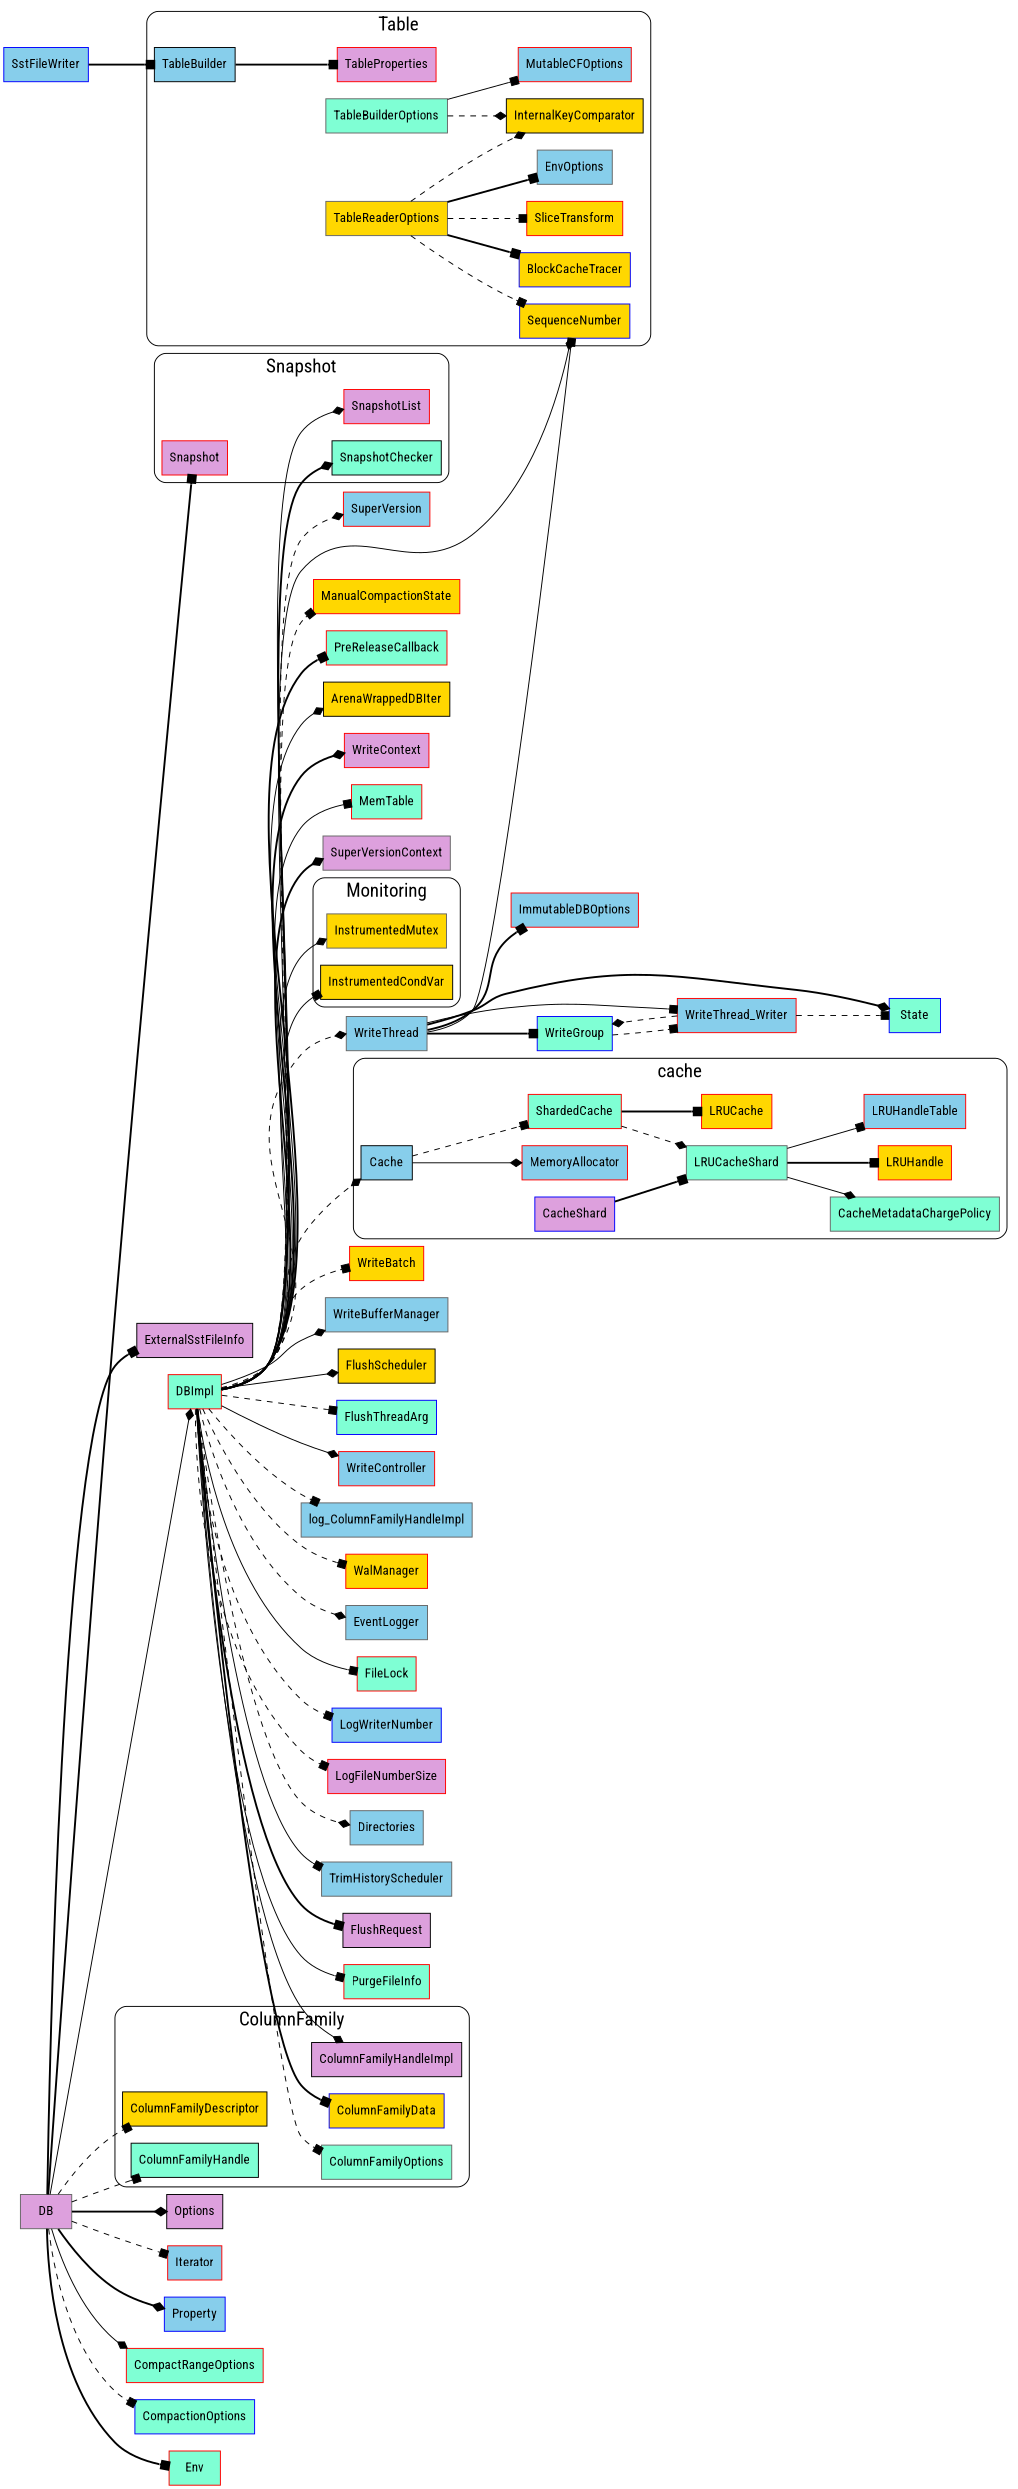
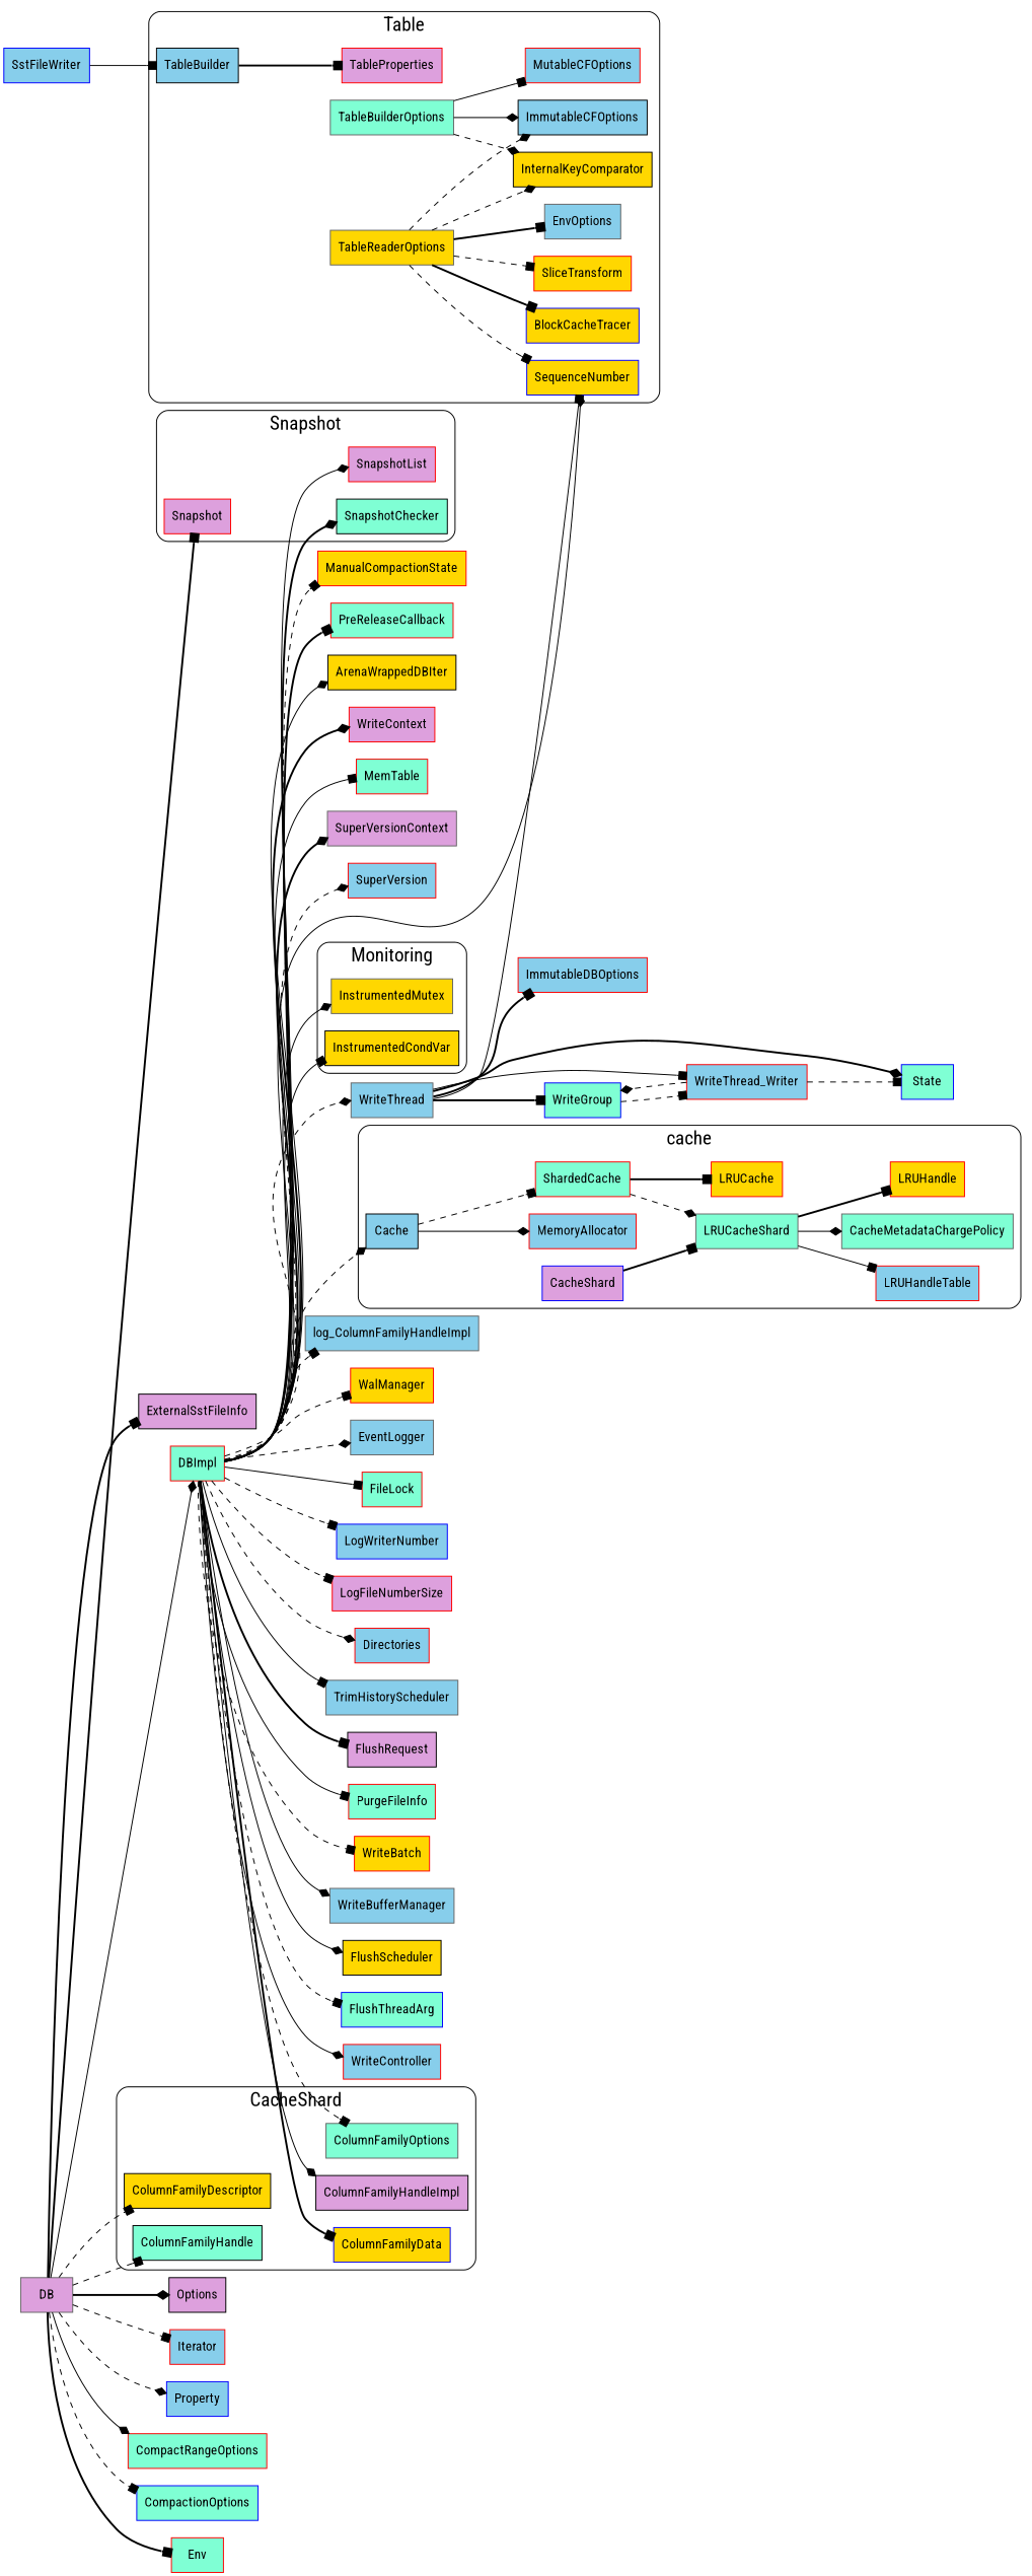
  digraph {
    fontname="Roboto Condensed"
    newrank=true
    rankdir=LR
    node [color=red fillcolor=skyblue fontname="Roboto Condensed" shape=box style=filled]
    edge [arrowhead=box fontname="Roboto Condensed" style=dashed]
    ColumnFamilyDescriptor [color=black fillcolor=gold]
    ColumnFamilyHandle [color=black fillcolor=aquamarine]
    ColumnFamilyHandleImpl [color=black fillcolor=plum]
    ColumnFamilyData [color=blue fillcolor=gold]
    ColumnFamilyOptions [color=gray40 fillcolor=aquamarine]
    SnapshotList [fillcolor=plum]
    SnapshotChecker [color=black fillcolor=aquamarine]
    Snapshot [fillcolor=plum]
    InstrumentedMutex [color=gray40 fillcolor=gold]
    InstrumentedCondVar [color=black fillcolor=gold]
    Cache [color=black]
    MemoryAllocator
    ShardedCache [fillcolor=aquamarine]
    LRUCache [fillcolor=gold]
    LRUCacheShard [color=gray40 fillcolor=aquamarine]
    CacheMetadataChargePolicy [color=gray40 fillcolor=aquamarine]
    LRUHandle [fillcolor=gold]
    LRUHandleTable
    CacheShard [color=blue fillcolor=plum]
    TableBuilder [color=black]
    TableProperties [fillcolor=plum]
    TableBuilderOptions [color=gray40 fillcolor=aquamarine]
+   ImmutableCFOptions [color=black]
    MutableCFOptions
    InternalKeyComparator [color=black fillcolor=gold]
    TableReaderOptions [color=gray40 fillcolor=gold]
    SequenceNumber [color=blue fillcolor=gold]
    SliceTransform [fillcolor=gold]
    EnvOptions [color=gray40]
    BlockCacheTracer [color=blue fillcolor=gold]
    WriteThread [color=gray40]
    State [color=blue fillcolor=aquamarine]
    WriteGroup [color=blue fillcolor=aquamarine]
    WriteThread_Writer
    ImmutableDBOptions
    DB [color=gray40 fillcolor=plum]
    Options [color=black fillcolor=plum]
    Iterator
    Property [color=blue]
    CompactRangeOptions [fillcolor=aquamarine]
    CompactionOptions [color=blue fillcolor=aquamarine]
    Env [fillcolor=aquamarine]
    ExternalSstFileInfo [color=black fillcolor=plum]
    DBImpl [fillcolor=aquamarine]
    WriteBatch [fillcolor=gold]
    WriteBufferManager [color=gray40]
    FlushScheduler [color=black fillcolor=gold]
    FlushThreadArg [color=blue fillcolor=aquamarine]
    WriteController
    n50 [color=gray40 label=log_ColumnFamilyHandleImpl]
    WalManager [fillcolor=gold]
    EventLogger [color=gray40]
    FileLock [fillcolor=aquamarine]
    LogWriterNumber [color=blue]
    LogFileNumberSize [fillcolor=plum]
-   Directories [color=gray40]
+   Directories
    TrimHistoryScheduler [color=gray40]
    FlushRequest [color=black fillcolor=plum]
    PurgeFileInfo [fillcolor=aquamarine]
    SuperVersion
    ManualCompactionState [fillcolor=gold]
    PreReleaseCallback [fillcolor=aquamarine]
    ArenaWrappedDBIter [color=black fillcolor=gold]
    WriteContext [fillcolor=plum]
    MemTable [fillcolor=aquamarine]
    SuperVersionContext [color=gray40 fillcolor=plum]
    SstFileWriter [color=blue]
    subgraph cluster_1 {
      fontsize=20
-     label=ColumnFamily
+     label=CacheShard
      style=rounded
      ColumnFamilyDescriptor
      ColumnFamilyHandle
      ColumnFamilyHandleImpl
      ColumnFamilyData
      ColumnFamilyOptions
    }
    subgraph cluster_2 {
      fontsize=20
      label=Snapshot
      style=rounded
      SnapshotList
      SnapshotChecker
      Snapshot
    }
    subgraph cluster_3 {
      fontsize=20
      label=Monitoring
      style=rounded
      InstrumentedMutex
      InstrumentedCondVar
    }
    subgraph cluster_4 {
      fontsize=20
      label=cache
      style=rounded
      Cache
      MemoryAllocator
      ShardedCache
      LRUCache
      LRUCacheShard
      CacheMetadataChargePolicy
      LRUHandle
      LRUHandleTable
      CacheShard
    }
    subgraph cluster_5 {
      fontsize=20
      label=Table
      style=rounded
      TableBuilder
      TableProperties
      TableBuilderOptions
+     ImmutableCFOptions
      MutableCFOptions
      InternalKeyComparator
      TableReaderOptions
      SequenceNumber
      SliceTransform
      EnvOptions
      BlockCacheTracer
    }
    Cache -> MemoryAllocator [arrowhead=diamond style=solid]
    Cache -> ShardedCache
    ShardedCache -> LRUCache [style=bold]
    ShardedCache -> LRUCacheShard [arrowhead=diamond]
    LRUCacheShard -> CacheMetadataChargePolicy [arrowhead=diamond style=solid]
    LRUCacheShard -> LRUHandle [style=bold]
    LRUCacheShard -> LRUHandleTable [style=solid]
    CacheShard -> LRUCacheShard [style=bold]
    TableBuilder -> TableProperties [style=bold]
+   TableBuilderOptions -> ImmutableCFOptions [arrowhead=diamond style=solid]
    TableBuilderOptions -> MutableCFOptions [style=solid]
    TableBuilderOptions -> InternalKeyComparator [arrowhead=diamond]
+   TableReaderOptions -> ImmutableCFOptions [arrowhead=diamond]
    TableReaderOptions -> InternalKeyComparator [arrowhead=diamond]
    TableReaderOptions -> SequenceNumber
    TableReaderOptions -> SliceTransform
    TableReaderOptions -> EnvOptions [style=bold]
    TableReaderOptions -> BlockCacheTracer [style=bold]
    WriteThread -> SequenceNumber [style=solid]
    WriteThread -> State [arrowhead=diamond style=bold]
    WriteThread -> WriteGroup [style=bold]
    WriteThread -> WriteThread_Writer [style=solid]
    WriteThread -> ImmutableDBOptions [style=bold]
    WriteGroup -> WriteThread_Writer
    WriteThread_Writer -> State
    WriteThread_Writer -> WriteGroup [arrowhead=diamond]
    DB -> ColumnFamilyDescriptor
    DB -> ColumnFamilyHandle
    DB -> Snapshot [style=bold]
    DB -> Options [arrowhead=diamond style=bold]
    DB -> Iterator
-   DB -> Property [arrowhead=diamond style=bold]
+   DB -> Property [arrowhead=diamond]
    DB -> CompactRangeOptions [arrowhead=diamond style=solid]
    DB -> CompactionOptions
    DB -> Env [style=bold]
    DB -> ExternalSstFileInfo [style=bold]
    DB -> DBImpl [arrowhead=diamond style=solid]
    DBImpl -> ColumnFamilyHandleImpl [arrowhead=diamond style=solid]
    DBImpl -> ColumnFamilyData [style=bold]
    DBImpl -> ColumnFamilyOptions
    DBImpl -> SnapshotList [arrowhead=diamond style=solid]
    DBImpl -> SnapshotChecker [arrowhead=diamond style=bold]
    DBImpl -> InstrumentedMutex [arrowhead=diamond style=solid]
    DBImpl -> InstrumentedCondVar [style=solid]
    DBImpl -> Cache [arrowhead=diamond]
    DBImpl -> SequenceNumber [arrowhead=diamond style=solid]
    DBImpl -> WriteThread [arrowhead=diamond]
    DBImpl -> WriteBatch
    DBImpl -> WriteBufferManager [arrowhead=diamond style=solid]
    DBImpl -> FlushScheduler [arrowhead=diamond style=solid]
    DBImpl -> FlushThreadArg
    DBImpl -> WriteController [arrowhead=diamond style=solid]
    DBImpl -> n50
    DBImpl -> WalManager
    DBImpl -> EventLogger [arrowhead=diamond]
    DBImpl -> FileLock [style=solid]
    DBImpl -> LogWriterNumber
    DBImpl -> LogFileNumberSize
    DBImpl -> Directories [arrowhead=diamond]
    DBImpl -> TrimHistoryScheduler [style=solid]
    DBImpl -> FlushRequest [style=bold]
    DBImpl -> PurgeFileInfo [style=solid]
    DBImpl -> SuperVersion [arrowhead=diamond]
    DBImpl -> ManualCompactionState
    DBImpl -> PreReleaseCallback [style=bold]
    DBImpl -> ArenaWrappedDBIter [arrowhead=diamond style=solid]
    DBImpl -> WriteContext [arrowhead=diamond style=bold]
    DBImpl -> MemTable [style=solid]
    DBImpl -> SuperVersionContext [arrowhead=diamond style=bold]
-   SstFileWriter -> TableBuilder [style=bold]
+   SstFileWriter -> TableBuilder [style=solid]
  }
